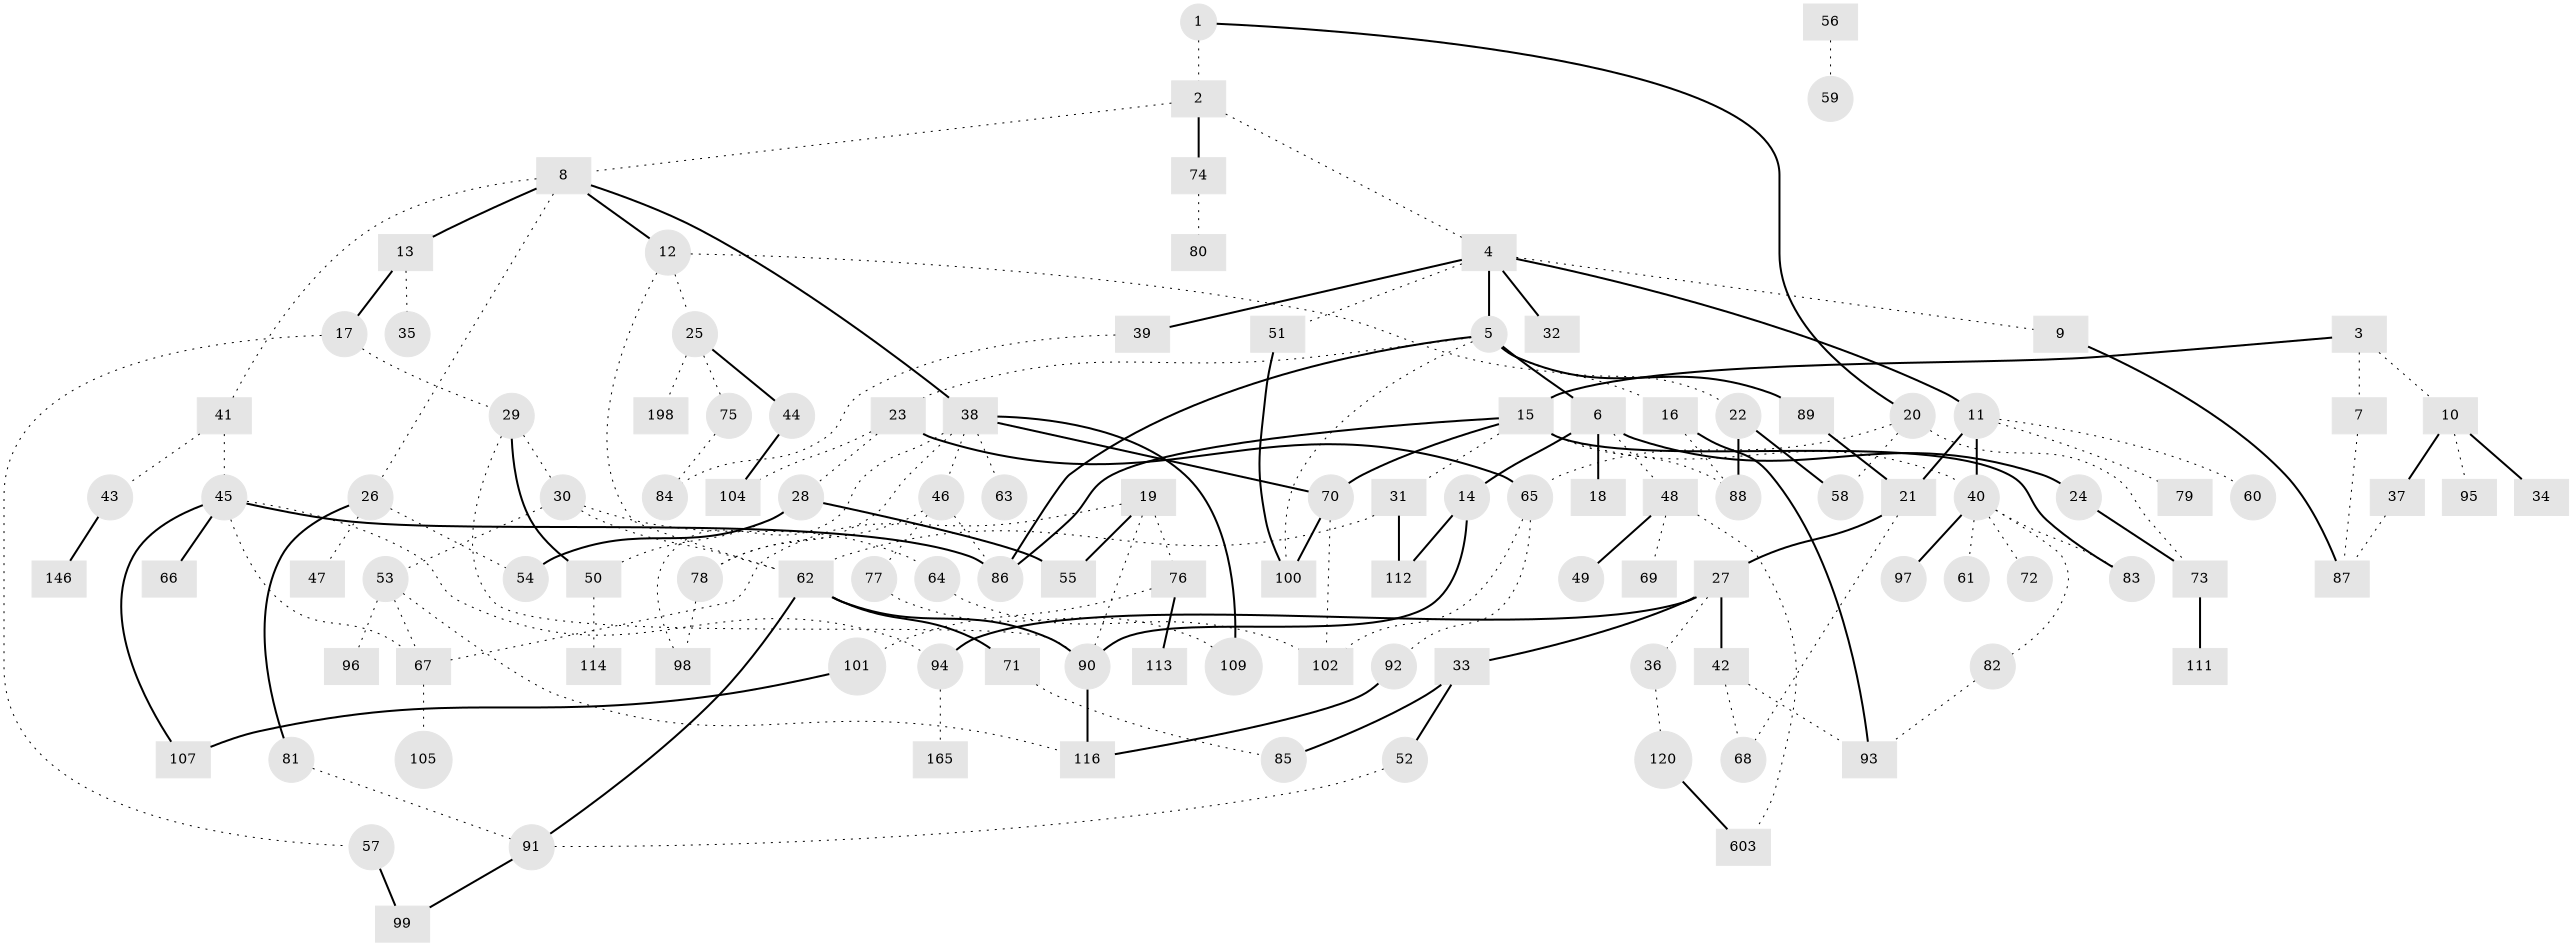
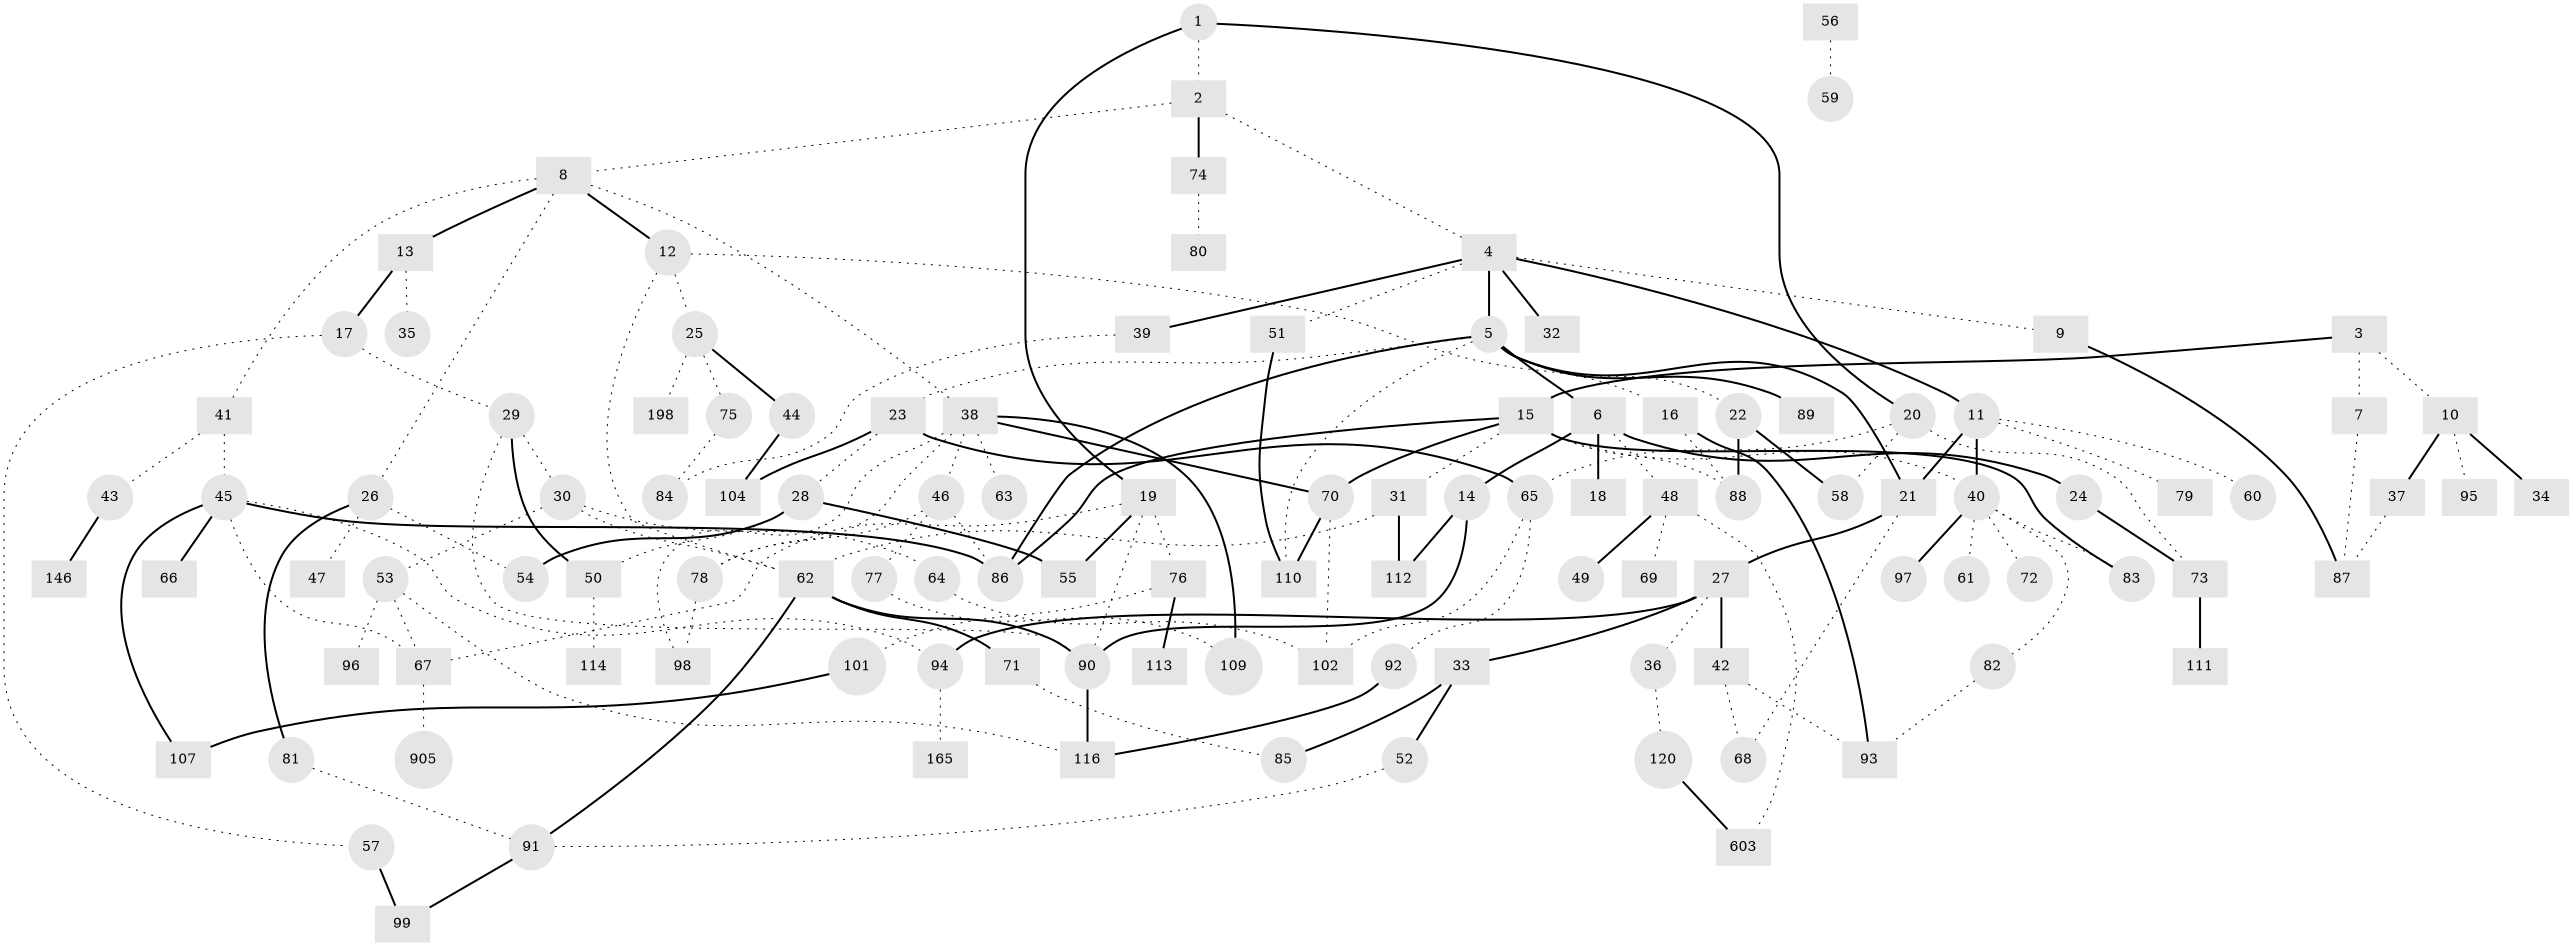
  graph {
    node [color=gray90 shape=box style=filled]
    edge [style=dotted]
    1 [shape=circle]
    2
    19
    20 [shape=circle]
    4
    8
    74
    90 [shape=circle]
    55
    67
    76
    58 [shape=circle]
    65 [shape=circle]
    73
    3
    7
    10
    15
    5 [shape=circle]
    9
    11 [shape=circle]
    32
    39
    51
    12 [shape=circle]
    13
    26 [shape=circle]
    38
    41
    80
    87
    34
    37
    95
    86 [shape=circle]
    40 [shape=circle]
    31
    70 [shape=circle]
    83 [shape=circle]
    88 [shape=circle]
    6
    21
    22 [shape=circle]
    23
    89
-   110 [label=100]
+   110
    60 [shape=circle]
    79
    84 [shape=circle]
    14 [shape=circle]
    18
    24 [shape=circle]
    48
    27
    68 [shape=circle]
    28 [shape=circle]
    104
    112
    49 [shape=circle]
    69
    n61 [label=603]
    16
    25 [shape=circle]
    62
    17 [shape=circle]
    35 [shape=circle]
    47
    54 [shape=circle]
    81 [shape=circle]
    46 [shape=circle]
    63 [shape=circle]
    78 [shape=circle]
    98
    109 [shape=circle]
    43 [shape=circle]
    45 [shape=circle]
    61 [shape=circle]
    72 [shape=circle]
    82 [shape=circle]
    97 [shape=circle]
    93
    44 [shape=circle]
    75 [shape=circle]
    n84 [label=198]
    91 [shape=circle]
    71
    29 [shape=circle]
    57 [shape=circle]
    116
    102
    50
    30 [shape=circle]
    99
-   105 [shape=circle]
+   105 [shape=circle label=905]
    101 [shape=circle]
    113
    92 [shape=circle]
    111
    33
    36 [shape=circle]
    42
    94 [shape=circle]
    52 [shape=circle]
    85 [shape=circle]
    n105 [label=120 shape=circle]
    n106 [label=165]
    114
    53 [shape=circle]
    64 [shape=circle]
    96
    77 [shape=circle]
    n112 [label=146]
    66
    107
    59 [shape=circle]
    56
    1 -- 2
+   1 -- 19 [style=bold]
    1 -- 20 [style=bold]
    2 -- 4
    2 -- 8
    2 -- 74 [style=bold]
    19 -- 90
    19 -- 55 [style=bold]
    19 -- 67
    19 -- 76
    20 -- 58
    20 -- 65
    20 -- 73
    4 -- 5 [style=bold]
    4 -- 9
    4 -- 11 [style=bold]
    4 -- 32 [style=bold]
    4 -- 39 [style=bold]
    4 -- 51
    8 -- 12 [style=bold]
    8 -- 13 [style=bold]
    8 -- 26
-   8 -- 38 [style=bold]
+   8 -- 38
    8 -- 41
    74 -- 80
    90 -- 116 [style=bold]
    67 -- 105
    76 -- 101
    76 -- 113 [style=bold]
    65 -- 102
    65 -- 92
    73 -- 111 [style=bold]
    3 -- 7
    3 -- 10
    3 -- 15 [style=bold]
    7 -- 87
    10 -- 34 [style=bold]
    10 -- 37 [style=bold]
    10 -- 95
    15 -- 86 [style=bold]
    15 -- 40
    15 -- 31
    15 -- 70 [style=bold]
    15 -- 83 [style=bold]
    15 -- 88
    5 -- 86 [style=bold]
    5 -- 6 [style=bold]
-   89 -- 21 [style=bold]
+   5 -- 21 [style=bold]
    5 -- 22
    5 -- 23
    5 -- 89 [style=bold]
    5 -- 110
    9 -- 87 [style=bold]
    11 -- 40 [style=bold]
    11 -- 21 [style=bold]
    11 -- 60
    11 -- 79
    39 -- 84
    51 -- 110 [style=bold]
    12 -- 16
    12 -- 25
    12 -- 62
    13 -- 17 [style=bold]
    13 -- 35
    26 -- 47
    26 -- 54
    26 -- 81 [style=bold]
    38 -- 70 [style=bold]
    38 -- 46
    38 -- 63
    38 -- 78
    38 -- 98
    38 -- 109 [style=bold]
    41 -- 43
    41 -- 45
    37 -- 87
    40 -- 83
    40 -- 61
    40 -- 72
    40 -- 82
    40 -- 97 [style=bold]
    31 -- 112 [style=bold]
    31 -- 62
    70 -- 110 [style=bold]
    70 -- 102
    6 -- 14 [style=bold]
    6 -- 18 [style=bold]
    6 -- 24 [style=bold]
    6 -- 48
    21 -- 27 [style=bold]
    21 -- 68
    22 -- 58 [style=bold]
    22 -- 88 [style=bold]
    23 -- 65 [style=bold]
    23 -- 28
-   23 -- 104
+   23 -- 104 [style=bold]
    14 -- 90 [style=bold]
    14 -- 112 [style=bold]
    24 -- 73 [style=bold]
    48 -- 49 [style=bold]
    48 -- 69
    48 -- n61
    27 -- 33 [style=bold]
    27 -- 36
    27 -- 42 [style=bold]
    27 -- 94 [style=bold]
    28 -- 55 [style=bold]
    28 -- 54 [style=bold]
    28 -- 50
    16 -- 88
    16 -- 93 [style=bold]
    25 -- 44 [style=bold]
    25 -- 75
    25 -- n84
    62 -- 90 [style=bold]
    62 -- 91 [style=bold]
    62 -- 71 [style=bold]
    17 -- 29
    17 -- 57
    81 -- 91
    46 -- 86
    46 -- 78
    46 -- 77
    78 -- 98
    43 -- n112 [style=bold]
    45 -- 67
    45 -- 86 [style=bold]
    45 -- 94
    45 -- 66 [style=bold]
    45 -- 107 [style=bold]
    82 -- 93
    44 -- 104 [style=bold]
    75 -- 84
    91 -- 99 [style=bold]
    71 -- 85
    29 -- 90
    29 -- 50 [style=bold]
    29 -- 30
    57 -- 99 [style=bold]
    50 -- 114
    30 -- 62
    30 -- 53
    30 -- 64
    101 -- 107 [style=bold]
    92 -- 116 [style=bold]
    33 -- 52 [style=bold]
    33 -- 85 [style=bold]
    36 -- n105
    42 -- 68
    42 -- 93
    94 -- n106
    52 -- 91
    n105 -- n61 [style=bold]
    53 -- 67
    53 -- 116
    53 -- 96
    64 -- 102
    77 -- 109
    56 -- 59
  }
